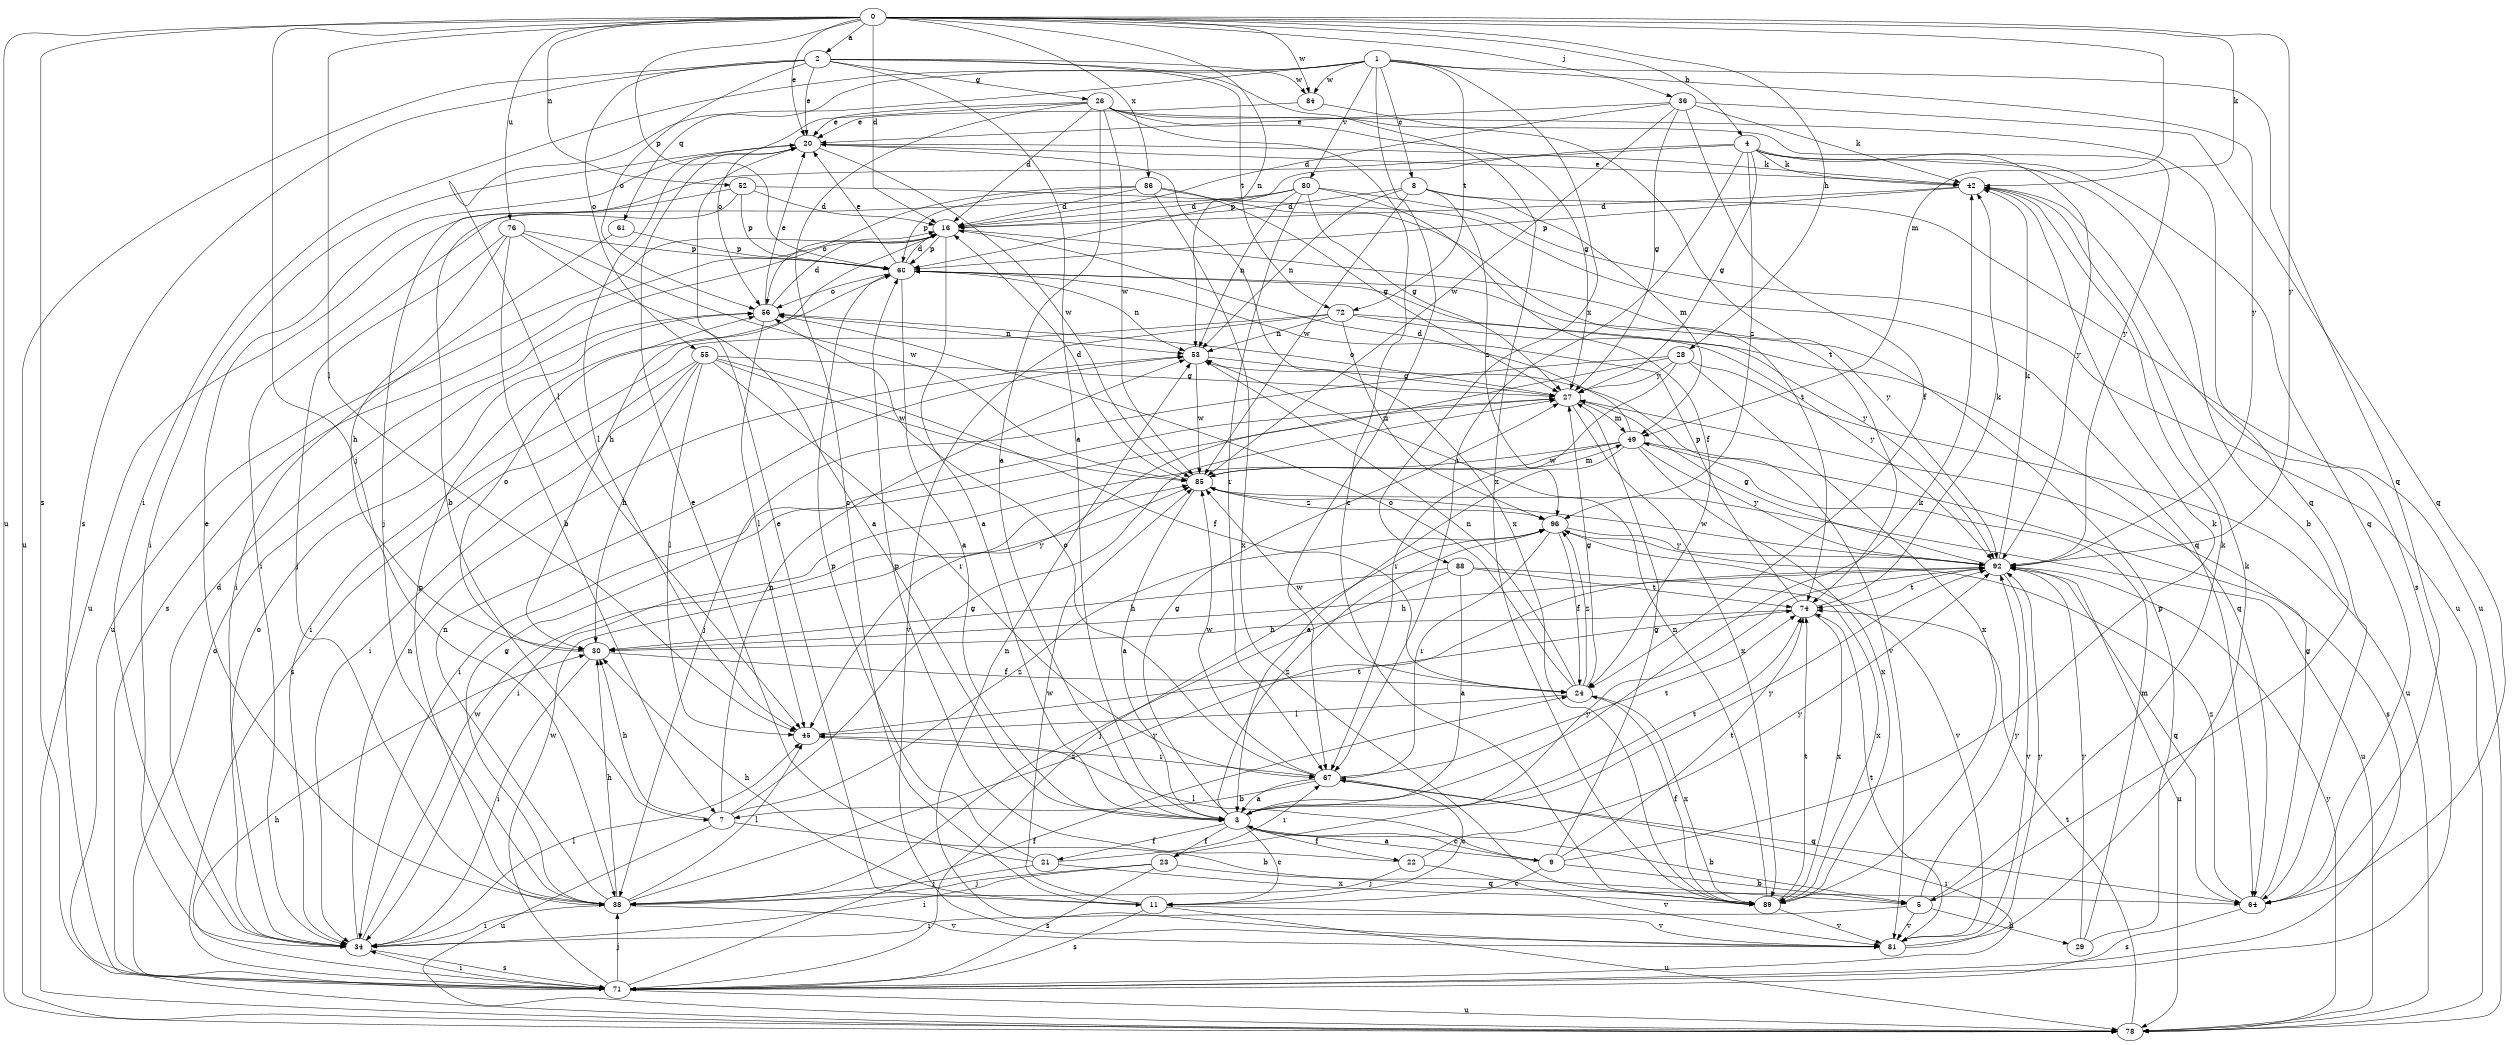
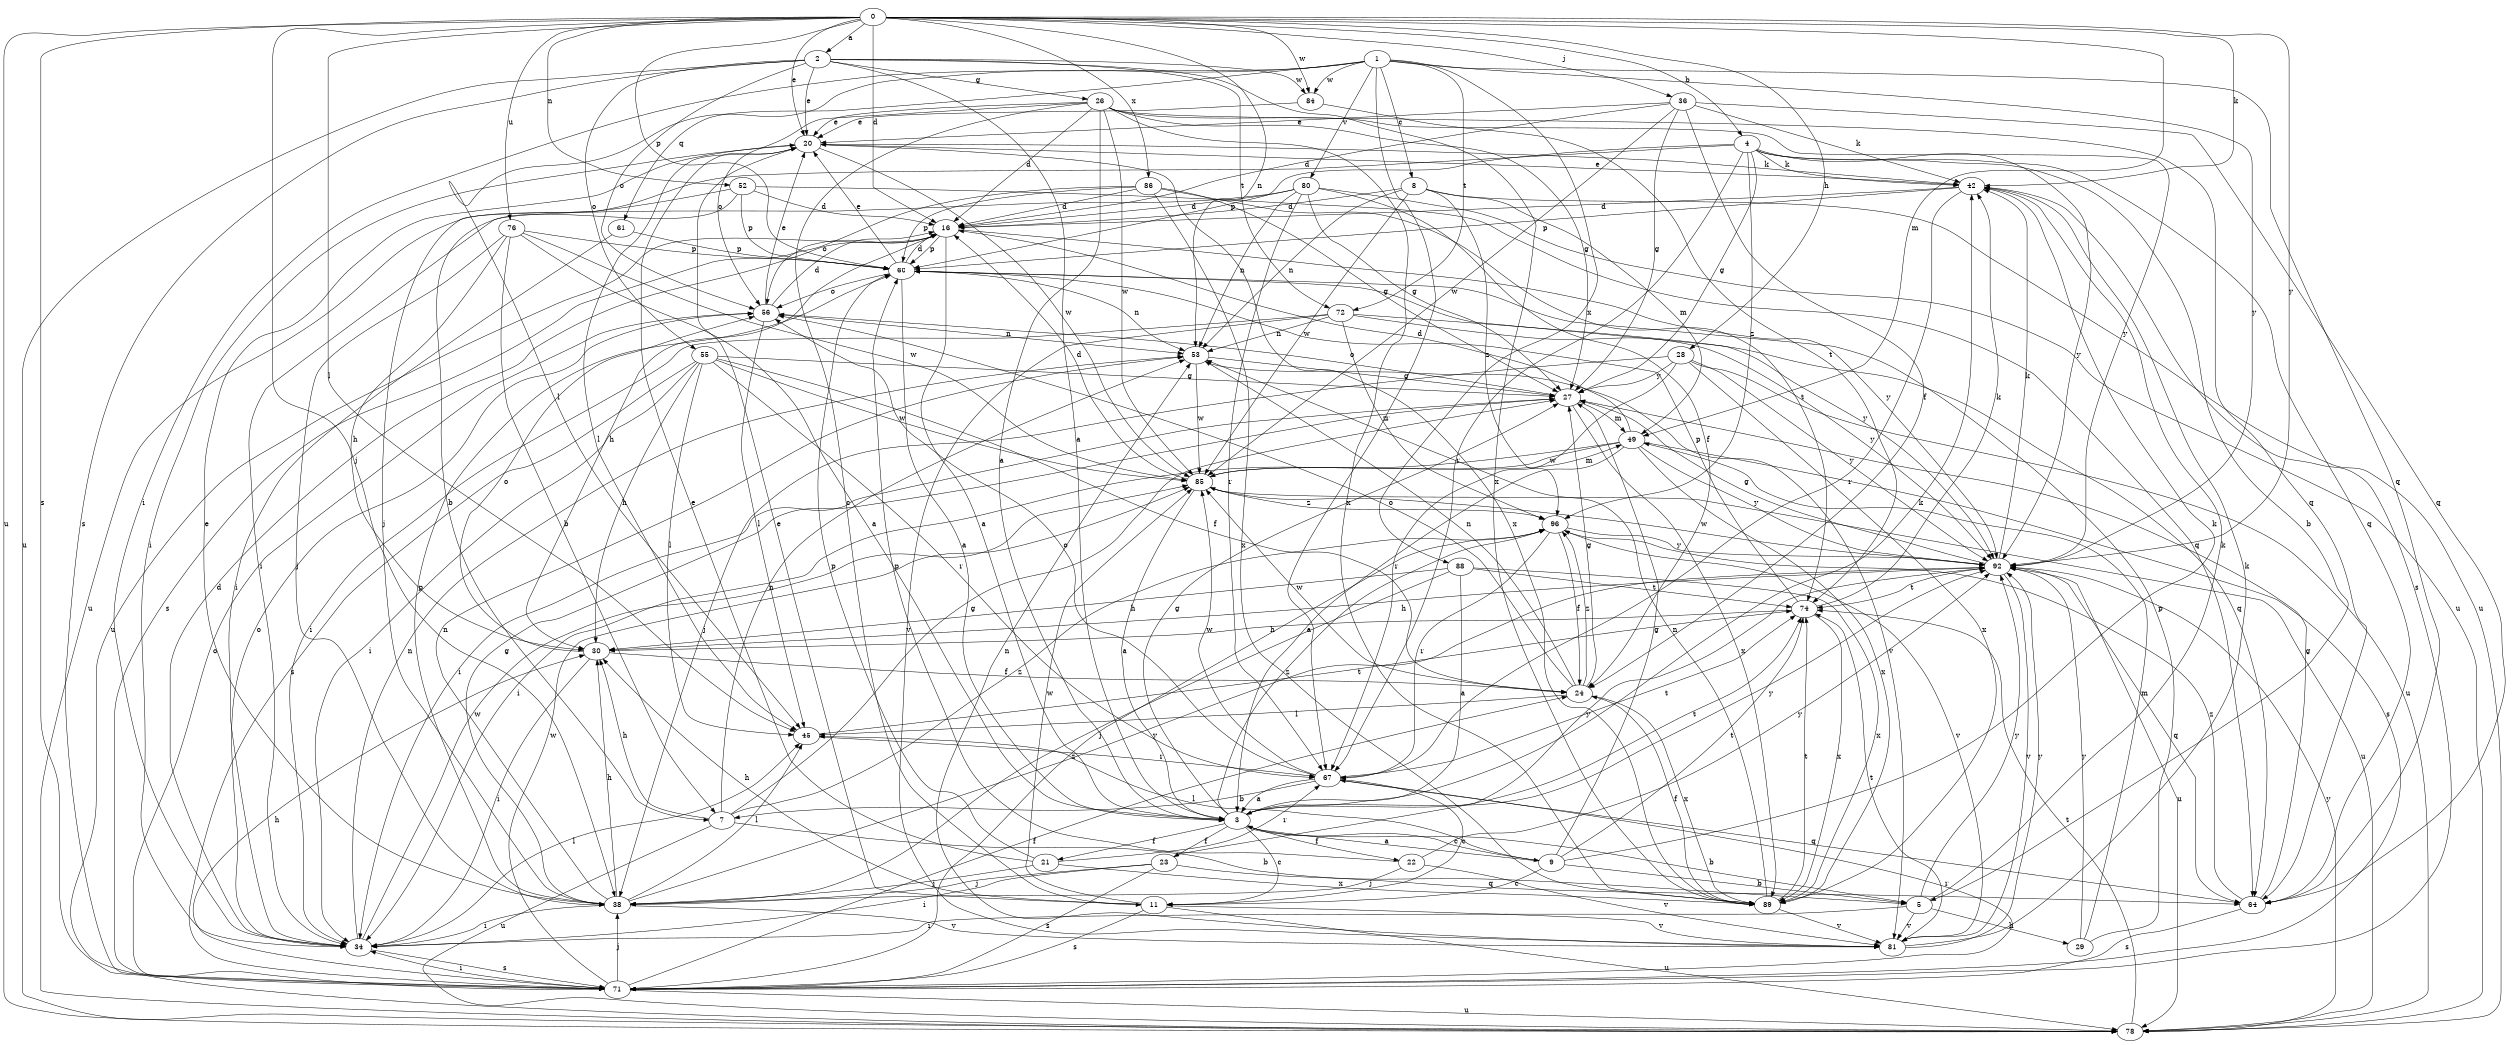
  strict digraph {
    0
    2
    4
    16
    20
    28
    36
    38
    42
    45
    49
    52
    53
    60
    71
    76
    78
    84
    86
    92
    72
    3
    26
    55
    56
    89
    64
    67
    5
    27
    96
    30
    34
    85
    24
    81
    74
    7
    1
    8
    61
    80
    88
    11
    9
    21
    22
    23
    29
    0 -> 2 [label=a]
    0 -> 4 [label=b]
    0 -> 16 [label=d]
    0 -> 20 [label=e]
    0 -> 28 [label=h]
    0 -> 36 [label=j]
    0 -> 38 [label=j]
    0 -> 42 [label=k]
    0 -> 45 [label=l]
    0 -> 49 [label=m]
    0 -> 52 [label=n]
    0 -> 53 [label=n]
    0 -> 60 [label=p]
    0 -> 71 [label=s]
    0 -> 76 [label=u]
    0 -> 78 [label=u]
    0 -> 84 [label=w]
    0 -> 86 [label=x]
    0 -> 92 [label=y]
    2 -> 20 [label=e]
    2 -> 71 [label=s]
    2 -> 78 [label=u]
    2 -> 84 [label=w]
    2 -> 72 [label=t]
    2 -> 3 [label=a]
    2 -> 26 [label=g]
    2 -> 55 [label=o]
    2 -> 56 [label=o]
    2 -> 89 [label=x]
    4 -> 38 [label=j]
    4 -> 42 [label=k]
    4 -> 60 [label=p]
    4 -> 92 [label=y]
    4 -> 64 [label=q]
    4 -> 67 [label=r]
    4 -> 5 [label=b]
    4 -> 27 [label=g]
    4 -> 96 [label=z]
    16 -> 60 [label=p]
    16 -> 71 [label=s]
    16 -> 78 [label=u]
    16 -> 92 [label=y]
    16 -> 3 [label=a]
    16 -> 30 [label=h]
    20 -> 42 [label=k]
    20 -> 45 [label=l]
    20 -> 89 [label=x]
    20 -> 34 [label=i]
    20 -> 85 [label=w]
    28 -> 38 [label=j]
    28 -> 78 [label=u]
-   28 -> 45 [label=y]
+   28 -> 92 [label=y]
    28 -> 89 [label=x]
    28 -> 67 [label=r]
    28 -> 27 [label=y]
    36 -> 16 [label=d]
    36 -> 20 [label=e]
    36 -> 42 [label=k]
    36 -> 64 [label=q]
    36 -> 27 [label=g]
    36 -> 85 [label=w]
    36 -> 24 [label=f]
    38 -> 20 [label=e]
    38 -> 45 [label=l]
    38 -> 53 [label=n]
    38 -> 60 [label=p]
    38 -> 92 [label=y]
    38 -> 27 [label=g]
    38 -> 30 [label=h]
    38 -> 34 [label=i]
    38 -> 81 [label=v]
    42 -> 16 [label=d]
    42 -> 20 [label=e]
    42 -> 60 [label=p]
    42 -> 71 [label=s]
+   42 -> 67 [label=r]
    45 -> 67 [label=r]
    45 -> 74 [label=t]
    49 -> 16 [label=d]
    49 -> 71 [label=s]
    49 -> 92 [label=y]
    49 -> 3 [label=a]
    49 -> 89 [label=x]
    49 -> 34 [label=i]
    49 -> 85 [label=w]
    52 -> 16 [label=d]
    52 -> 60 [label=p]
    52 -> 78 [label=u]
    52 -> 64 [label=q]
    52 -> 7 [label=b]
    53 -> 27 [label=g]
    53 -> 85 [label=w]
    53 -> 81 [label=v]
    60 -> 16 [label=d]
    60 -> 20 [label=e]
    60 -> 53 [label=n]
    60 -> 92 [label=y]
    60 -> 3 [label=a]
    60 -> 56 [label=o]
    71 -> 38 [label=j]
    71 -> 78 [label=u]
    71 -> 56 [label=o]
    71 -> 67 [label=r]
    71 -> 96 [label=z]
    71 -> 30 [label=h]
    71 -> 34 [label=i]
    71 -> 85 [label=w]
    71 -> 24 [label=f]
    76 -> 38 [label=j]
    76 -> 60 [label=p]
    76 -> 3 [label=a]
    76 -> 30 [label=h]
    76 -> 85 [label=w]
    76 -> 7 [label=b]
    78 -> 92 [label=y]
    78 -> 74 [label=t]
    84 -> 20 [label=e]
    84 -> 74 [label=t]
    86 -> 16 [label=d]
    86 -> 60 [label=p]
    86 -> 56 [label=o]
    86 -> 89 [label=x]
    86 -> 27 [label=g]
    86 -> 74 [label=t]
    92 -> 42 [label=k]
    92 -> 78 [label=u]
    92 -> 64 [label=q]
    92 -> 27 [label=g]
    92 -> 30 [label=h]
    92 -> 85 [label=w]
    92 -> 81 [label=v]
    92 -> 74 [label=t]
    72 -> 53 [label=n]
    72 -> 92 [label=y]
    72 -> 64 [label=q]
    72 -> 96 [label=z]
    72 -> 34 [label=i]
    72 -> 81 [label=v]
    3 -> 42 [label=k]
    3 -> 92 [label=y]
    3 -> 5 [label=b]
    3 -> 27 [label=g]
    3 -> 96 [label=z]
    3 -> 74 [label=t]
    3 -> 11 [label=c]
    3 -> 9 [label=c]
    3 -> 21 [label=f]
    3 -> 22 [label=f]
    3 -> 23 [label=f]
    26 -> 16 [label=d]
    26 -> 20 [label=e]
    26 -> 92 [label=y]
    26 -> 3 [label=a]
    26 -> 56 [label=o]
-   26 -> 89 [label=c]
+   26 -> 89 [label=x]
    26 -> 64 [label=q]
    26 -> 27 [label=g]
    26 -> 85 [label=w]
    26 -> 11 [label=c]
    55 -> 45 [label=l]
    55 -> 71 [label=s]
    55 -> 67 [label=r]
    55 -> 27 [label=g]
    55 -> 30 [label=h]
    55 -> 34 [label=i]
    55 -> 85 [label=w]
    55 -> 24 [label=f]
    56 -> 16 [label=d]
    56 -> 20 [label=e]
    56 -> 45 [label=l]
    56 -> 53 [label=n]
    89 -> 53 [label=n]
    89 -> 24 [label=f]
    89 -> 81 [label=v]
    89 -> 74 [label=t]
    64 -> 71 [label=s]
    64 -> 27 [label=g]
    64 -> 96 [label=z]
    67 -> 3 [label=a]
    67 -> 56 [label=o]
    67 -> 64 [label=q]
    67 -> 85 [label=w]
    67 -> 74 [label=t]
    67 -> 7 [label=b]
    67 -> 11 [label=c]
    5 -> 42 [label=k]
    5 -> 92 [label=y]
    5 -> 34 [label=i]
    5 -> 81 [label=v]
    5 -> 29 [label=h]
    27 -> 49 [label=m]
    27 -> 56 [label=o]
    27 -> 89 [label=x]
    27 -> 34 [label=i]
    96 -> 92 [label=y]
    96 -> 67 [label=r]
    96 -> 24 [label=f]
    96 -> 81 [label=v]
    30 -> 56 [label=o]
    30 -> 34 [label=i]
    30 -> 24 [label=f]
    34 -> 16 [label=d]
    34 -> 45 [label=l]
    34 -> 53 [label=n]
    34 -> 71 [label=s]
    34 -> 56 [label=o]
    34 -> 85 [label=w]
    85 -> 16 [label=d]
    85 -> 49 [label=m]
    85 -> 78 [label=u]
    85 -> 3 [label=a]
    85 -> 96 [label=z]
    24 -> 45 [label=l]
    24 -> 53 [label=n]
    24 -> 56 [label=o]
    24 -> 89 [label=x]
    24 -> 27 [label=g]
    24 -> 96 [label=z]
    24 -> 85 [label=w]
    81 -> 42 [label=k]
    81 -> 53 [label=n]
    81 -> 92 [label=y]
    81 -> 74 [label=t]
    74 -> 42 [label=k]
    74 -> 60 [label=p]
    74 -> 89 [label=x]
    74 -> 30 [label=h]
    7 -> 53 [label=n]
    7 -> 78 [label=u]
    7 -> 5 [label=b]
    7 -> 27 [label=g]
    7 -> 96 [label=z]
    7 -> 30 [label=h]
    1 -> 45 [label=l]
    1 -> 84 [label=w]
    1 -> 92 [label=y]
    1 -> 72 [label=t]
    1 -> 64 [label=q]
    1 -> 67 [label=r]
    1 -> 34 [label=i]
    1 -> 8 [label=c]
    1 -> 61 [label=q]
    1 -> 80 [label=v]
    1 -> 88 [label=x]
    8 -> 16 [label=d]
    8 -> 49 [label=m]
    8 -> 53 [label=n]
    8 -> 78 [label=u]
    8 -> 96 [label=z]
    8 -> 85 [label=w]
    61 -> 60 [label=p]
    61 -> 34 [label=i]
    80 -> 16 [label=d]
    80 -> 53 [label=n]
    80 -> 78 [label=u]
    80 -> 67 [label=r]
    80 -> 27 [label=g]
    80 -> 34 [label=i]
    80 -> 24 [label=f]
    88 -> 38 [label=j]
    88 -> 3 [label=a]
    88 -> 89 [label=x]
    88 -> 30 [label=h]
    88 -> 74 [label=t]
    11 -> 20 [label=e]
    11 -> 71 [label=s]
    11 -> 78 [label=u]
    11 -> 30 [label=h]
    11 -> 85 [label=w]
    11 -> 81 [label=v]
    9 -> 42 [label=k]
    9 -> 45 [label=l]
    9 -> 3 [label=a]
    9 -> 5 [label=b]
    9 -> 27 [label=g]
    9 -> 74 [label=t]
    9 -> 11 [label=c]
    21 -> 20 [label=e]
    21 -> 38 [label=j]
    21 -> 60 [label=p]
    21 -> 89 [label=x]
    21 -> 67 [label=r]
    22 -> 38 [label=j]
    22 -> 60 [label=p]
    22 -> 92 [label=y]
    22 -> 81 [label=v]
    23 -> 38 [label=j]
    23 -> 71 [label=s]
    23 -> 92 [label=y]
    23 -> 64 [label=q]
    23 -> 34 [label=i]
    29 -> 49 [label=m]
    29 -> 60 [label=p]
    29 -> 92 [label=y]
  }
